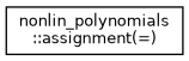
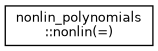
  digraph {
    rankdir=LR
-   n1 [color=black fillcolor=white fontname=Helvetica fontsize=10 height=0.2 label="nonlin_polynomials\l::assignment(=)" shape=record style=filled width=0.4]
+   n1 [color=black fillcolor=white fontname=Helvetica fontsize=10 height=0.2 label="nonlin_polynomials\l::nonlin(=)" shape=record style=filled width=0.4]
  }
